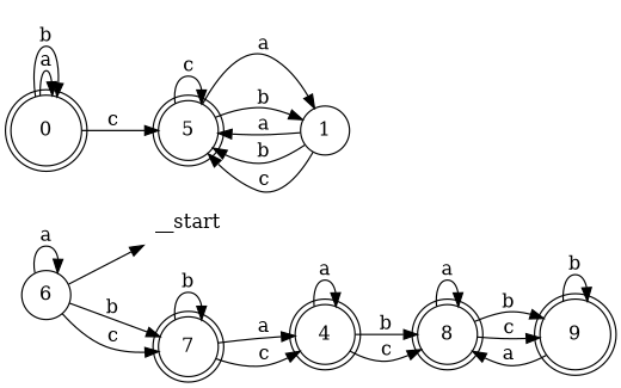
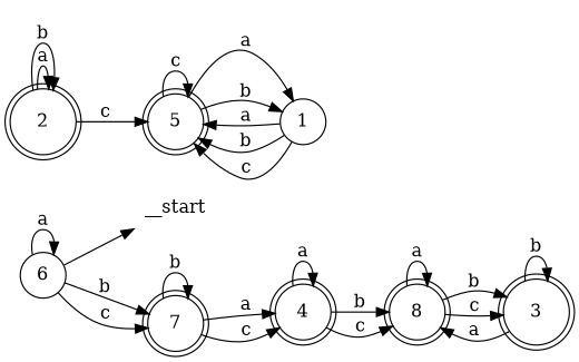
  digraph {
    rankdir=LR
    node [shape=doublecircle]
    __start [shape=none]
    n2 [label=6 shape=circle]
    n3 [label=7]
    n4 [label=4]
-   n5 [label=0]
+   n5 [label=2]
    n6 [label=5]
    n7 [label=1 shape=circle]
    n8 [label=8]
-   n9 [label=9]
+   n9 [label=3]
    n2 -> __start
    n2 -> n2 [label=a]
    n2 -> n3 [label=b]
    n2 -> n3 [label=c]
    n3 -> n3 [label=b]
    n3 -> n4 [label=a]
    n3 -> n4 [label=c]
    n4 -> n4 [label=a]
    n4 -> n8 [label=b]
    n4 -> n8 [label=c]
    n5 -> n5 [label=a]
    n5 -> n5 [label=b]
    n5 -> n6 [label=c]
    n6 -> n6 [label=c]
    n6 -> n7 [label=a]
    n6 -> n7 [label=b]
    n7 -> n6 [label=a]
    n7 -> n6 [label=b]
    n7 -> n6 [label=c]
    n8 -> n8 [label=a]
    n8 -> n9 [label=b]
    n8 -> n9 [label=c]
    n9 -> n8 [label=a]
    n9 -> n9 [label=b]
  }
